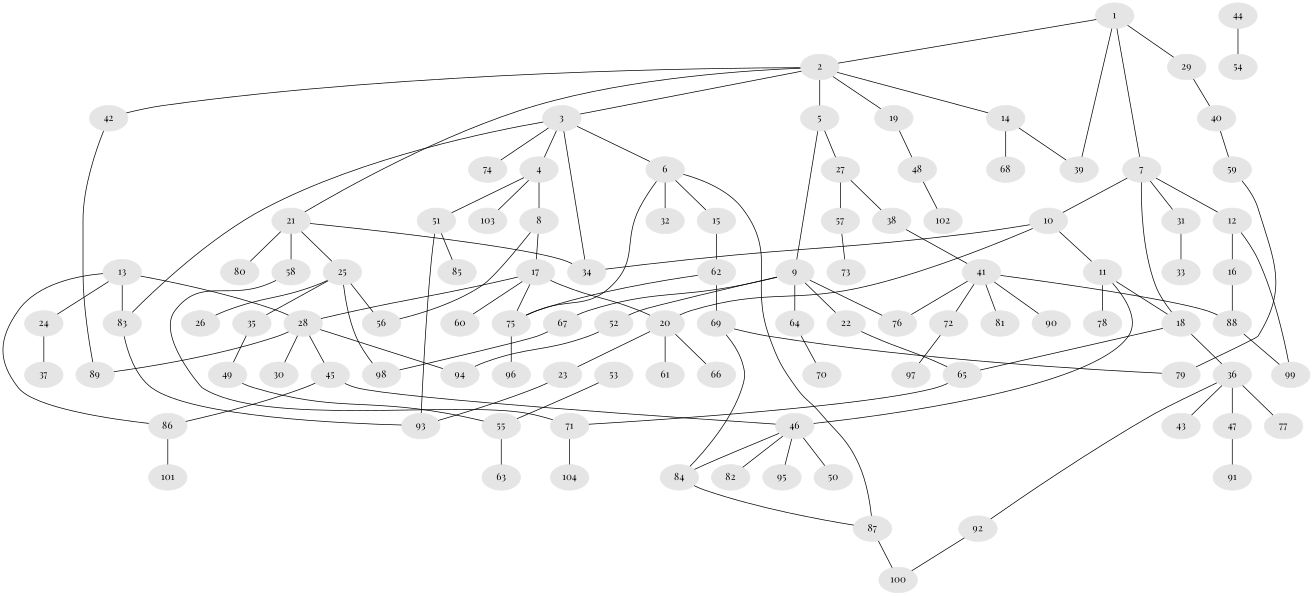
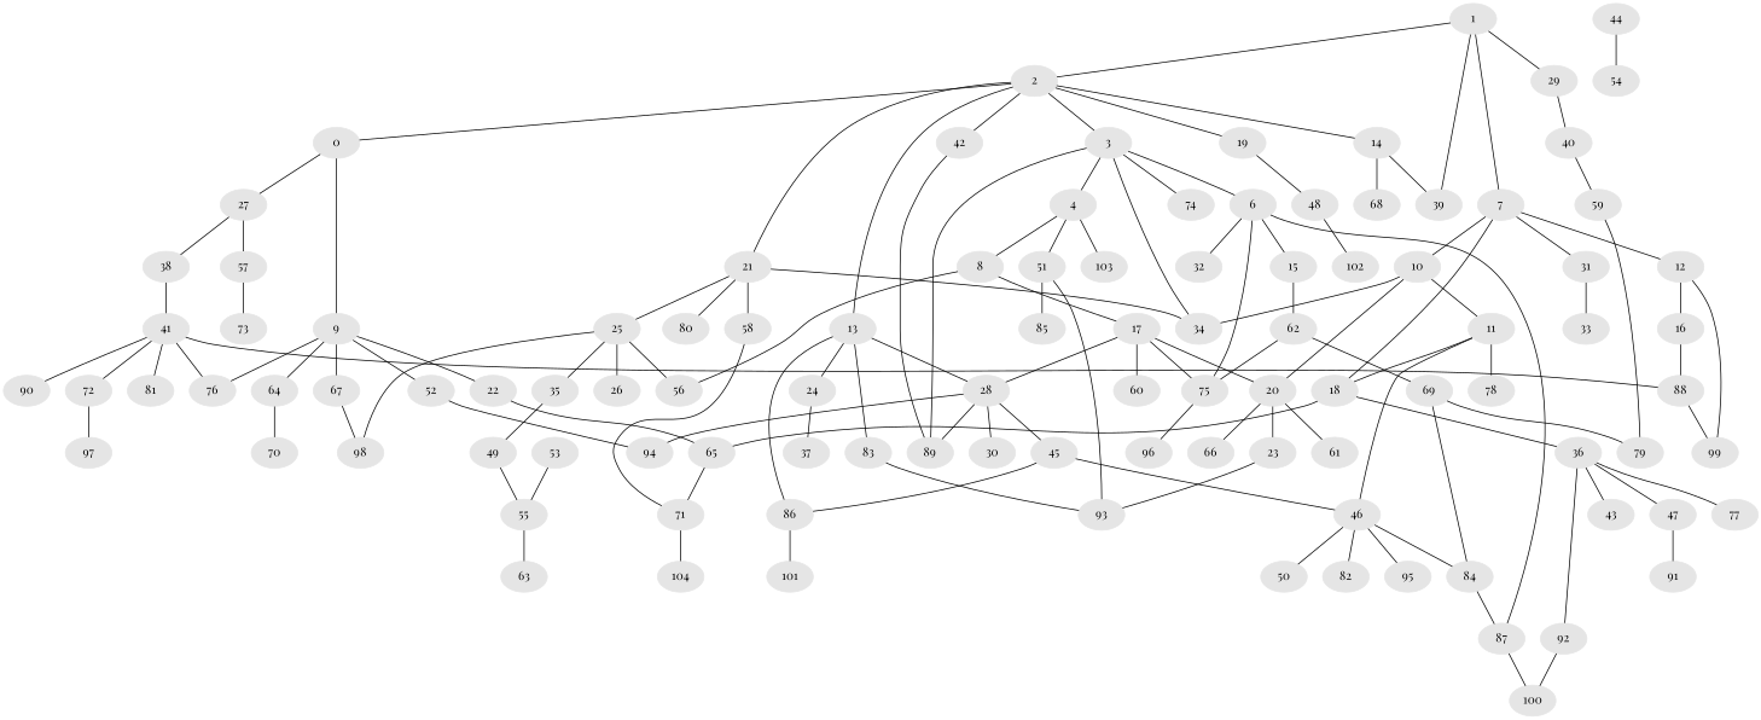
  graph {
    fontname="Playfair Display"
    node [color=gray90 fontname="Playfair Display" style=filled]
    edge [fontname="Playfair Display"]
    1
    2
    7
    29
    39
    3
-   5
+   5 [label=0]
    13
    14
    19
    21
    42
    10
    12
    18
    31
    40
    4
    6
    34
    74
    89
    9
    27
    24
    28
    83
    86
    68
    48
    25
    58
    80
    8
    51
    103
    15
    32
    87
    75
    17
    56
    93
    85
    22
    52
    64
    67
    76
    38
    57
    62
    53
    55
    100
    11
    20
    16
    99
    36
    65
    33
    60
    94
    70
    98
    46
    78
    23
    61
    66
    44
    54
    50
    82
    84
    95
    88
    37
    30
    45
    101
    69
    96
    43
    47
    77
    92
    71
    102
    26
    35
    49
    41
    73
    59
    91
    72
    81
    90
    79
    97
    63
    104
    1 -- 2
    1 -- 7
    1 -- 29
    1 -- 39
    2 -- 3
    2 -- 5
+   2 -- 13
    2 -- 14
    2 -- 19
    2 -- 21
    2 -- 42
    7 -- 10
    7 -- 12
    7 -- 18
    7 -- 31
    29 -- 40
    3 -- 4
    3 -- 6
    3 -- 34
    3 -- 74
-   3 -- 83
+   3 -- 89
    5 -- 9
    5 -- 27
    13 -- 24
    13 -- 28
    13 -- 83
    13 -- 86
    14 -- 39
    14 -- 68
    19 -- 48
    21 -- 34
    21 -- 25
    21 -- 58
    21 -- 80
    42 -- 89
    10 -- 34
    10 -- 11
    10 -- 20
    12 -- 16
    12 -- 99
    18 -- 36
    18 -- 65
    31 -- 33
    40 -- 59
    4 -- 8
    4 -- 51
    4 -- 103
    6 -- 15
    6 -- 32
    6 -- 87
    6 -- 75
    9 -- 22
    9 -- 52
    9 -- 64
    9 -- 67
    9 -- 76
    27 -- 38
    27 -- 57
    24 -- 37
    28 -- 89
    28 -- 94
    28 -- 30
    28 -- 45
    83 -- 93
    86 -- 101
    48 -- 102
    25 -- 56
    25 -- 98
    25 -- 26
    25 -- 35
    58 -- 71
    8 -- 17
    8 -- 56
    51 -- 93
    51 -- 85
    15 -- 62
    87 -- 100
    75 -- 96
    17 -- 28
    17 -- 75
    17 -- 20
    17 -- 60
    22 -- 65
    52 -- 94
    64 -- 70
    67 -- 98
    38 -- 41
    57 -- 73
    62 -- 75
    62 -- 69
    53 -- 55
    55 -- 63
    11 -- 18
    11 -- 46
    11 -- 78
    20 -- 23
    20 -- 61
    20 -- 66
    16 -- 88
    36 -- 43
    36 -- 47
    36 -- 77
    36 -- 92
    65 -- 71
    46 -- 50
    46 -- 82
    46 -- 84
    46 -- 95
    23 -- 93
    44 -- 54
    84 -- 87
    88 -- 99
    45 -- 86
    45 -- 46
    69 -- 84
    69 -- 79
    47 -- 91
    92 -- 100
    71 -- 104
    35 -- 49
    49 -- 55
    41 -- 76
    41 -- 88
    41 -- 72
    41 -- 81
    41 -- 90
    59 -- 79
    72 -- 97
  }
